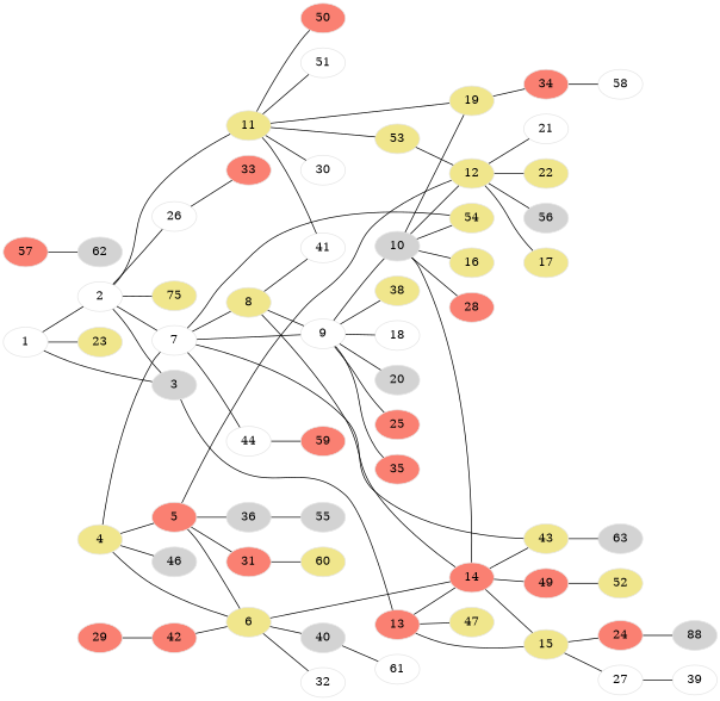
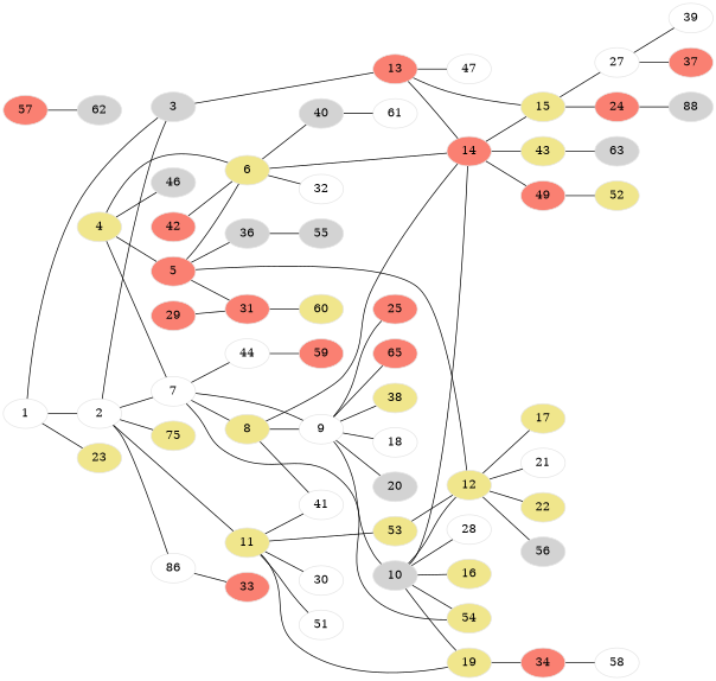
  graph {
    rankdir=LR
    node [color=gray90 fillcolor=khaki style=filled]
    1 [fillcolor=white]
    2 [fillcolor=white]
    3 [fillcolor=lightgrey]
    23
    7 [fillcolor=white]
    11
-   26 [fillcolor=white]
+   26 [fillcolor=white label=86]
    n8 [label=75]
    13 [fillcolor=salmon]
    29 [fillcolor=salmon]
    42 [fillcolor=salmon]
    8
    9 [fillcolor=white]
    43
    44 [fillcolor=white]
    54
    41 [fillcolor=white]
    19
    30 [fillcolor=white]
-   50 [fillcolor=salmon]
    51 [fillcolor=white]
    53
    33 [fillcolor=salmon]
    6
    14 [fillcolor=salmon]
    32 [fillcolor=white]
    40 [fillcolor=lightgrey]
    15
-   47
+   47 [fillcolor=white]
    4
    5 [fillcolor=salmon]
    46 [fillcolor=lightgrey]
    12
    31 [fillcolor=salmon]
    36 [fillcolor=lightgrey]
    17
    21 [fillcolor=white]
    22
    56 [fillcolor=lightgrey]
    60
    55 [fillcolor=lightgrey]
    49 [fillcolor=salmon]
    61 [fillcolor=white]
    10 [fillcolor=lightgrey]
    18 [fillcolor=white]
    20 [fillcolor=lightgrey]
    25 [fillcolor=salmon]
-   35 [fillcolor=salmon]
+   35 [fillcolor=salmon label=65]
    38
    63 [fillcolor=lightgrey]
    59 [fillcolor=salmon]
    16
-   28 [fillcolor=salmon]
+   28 [fillcolor=white]
    34 [fillcolor=salmon]
    24 [fillcolor=salmon]
    27 [fillcolor=white]
    n57 [fillcolor=lightgrey label=88]
+   37 [fillcolor=salmon]
    39 [fillcolor=white]
    52
    58 [fillcolor=white]
    57 [fillcolor=salmon]
    62 [fillcolor=lightgrey]
    1 -- 2
    1 -- 3
    1 -- 23
    2 -- 3
    2 -- 7
    2 -- 11
    2 -- 26
    2 -- n8
    3 -- 13
    7 -- 8
    7 -- 9
-   7 -- 43
    7 -- 44
    7 -- 54
    11 -- 41
    11 -- 19
    11 -- 30
-   11 -- 50
    11 -- 51
    11 -- 53
    26 -- 33
    13 -- 14
    13 -- 15
    13 -- 47
-   29 -- 42
+   29 -- 31
    42 -- 6
    8 -- 9
    8 -- 41
    8 -- 14
    9 -- 10
    9 -- 18
    9 -- 20
    9 -- 25
    9 -- 35
    9 -- 38
    43 -- 63
    44 -- 59
    19 -- 34
    53 -- 12
    6 -- 14
    6 -- 32
    6 -- 40
    14 -- 43
    14 -- 15
    14 -- 49
    40 -- 61
    15 -- 24
    15 -- 27
    4 -- 7
    4 -- 6
    4 -- 5
    4 -- 46
    5 -- 6
    5 -- 12
    5 -- 31
    5 -- 36
    12 -- 17
    12 -- 21
    12 -- 22
    12 -- 56
    31 -- 60
    36 -- 55
    49 -- 52
    10 -- 54
    10 -- 19
    10 -- 14
    10 -- 12
    10 -- 16
    10 -- 28
    34 -- 58
    24 -- n57
+   27 -- 37
    27 -- 39
    57 -- 62
  }
